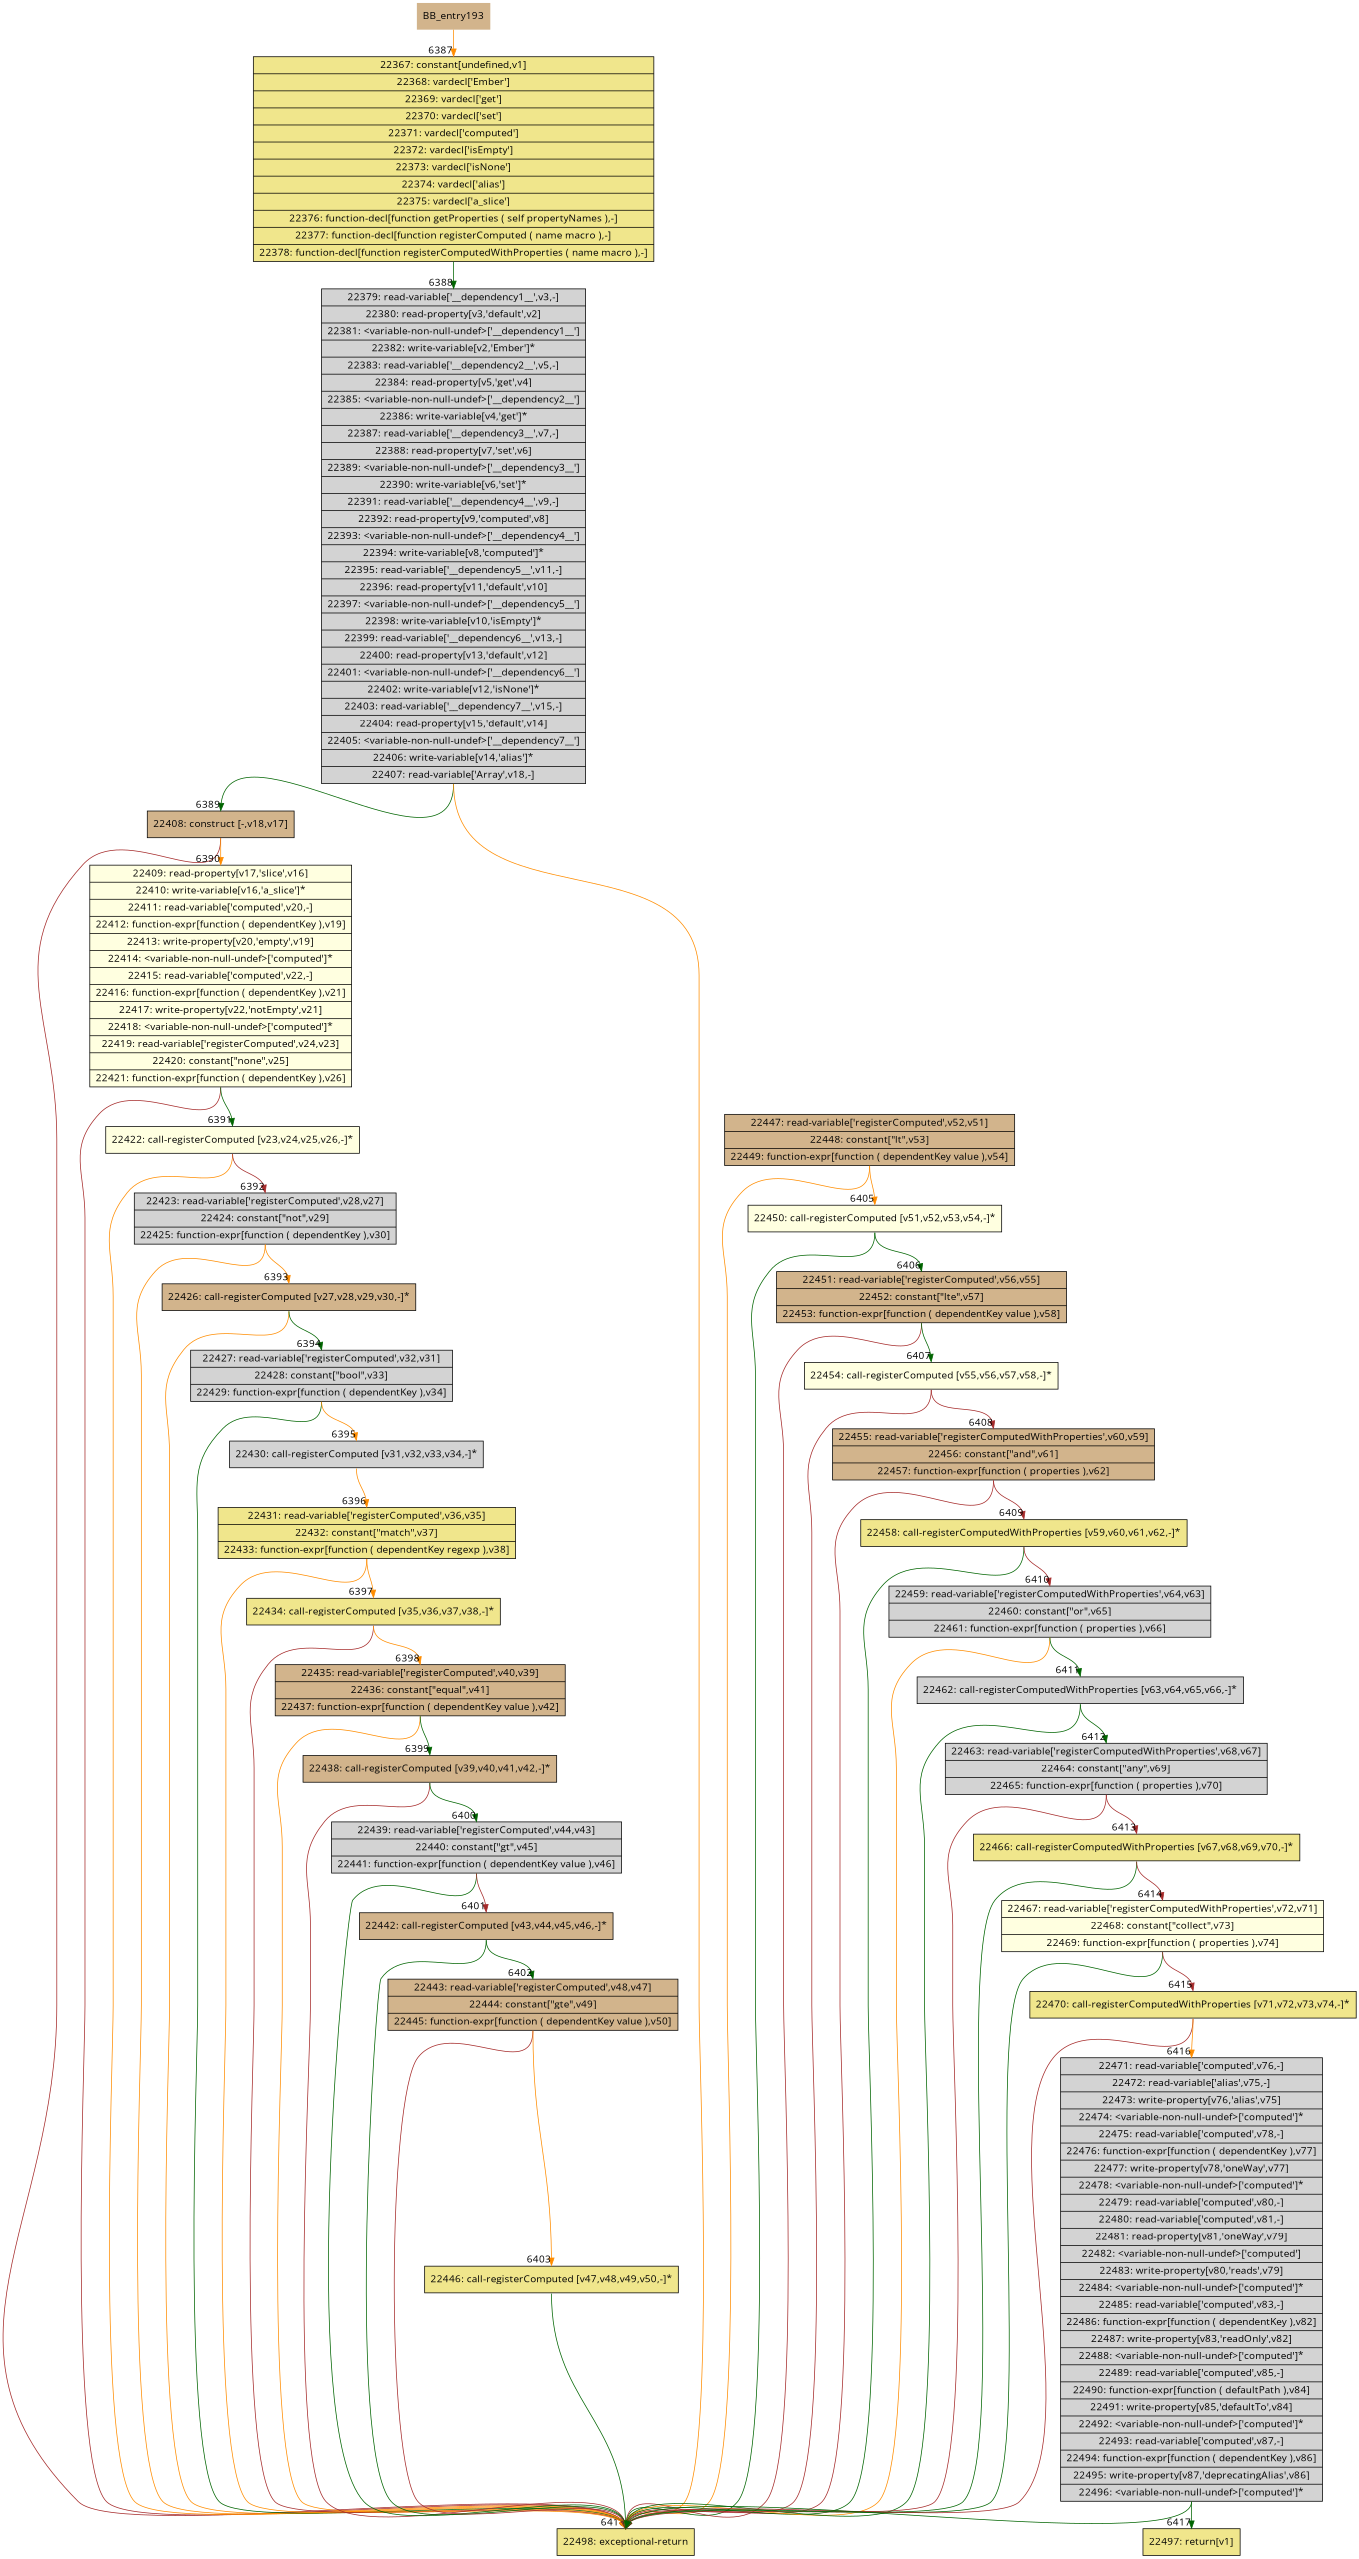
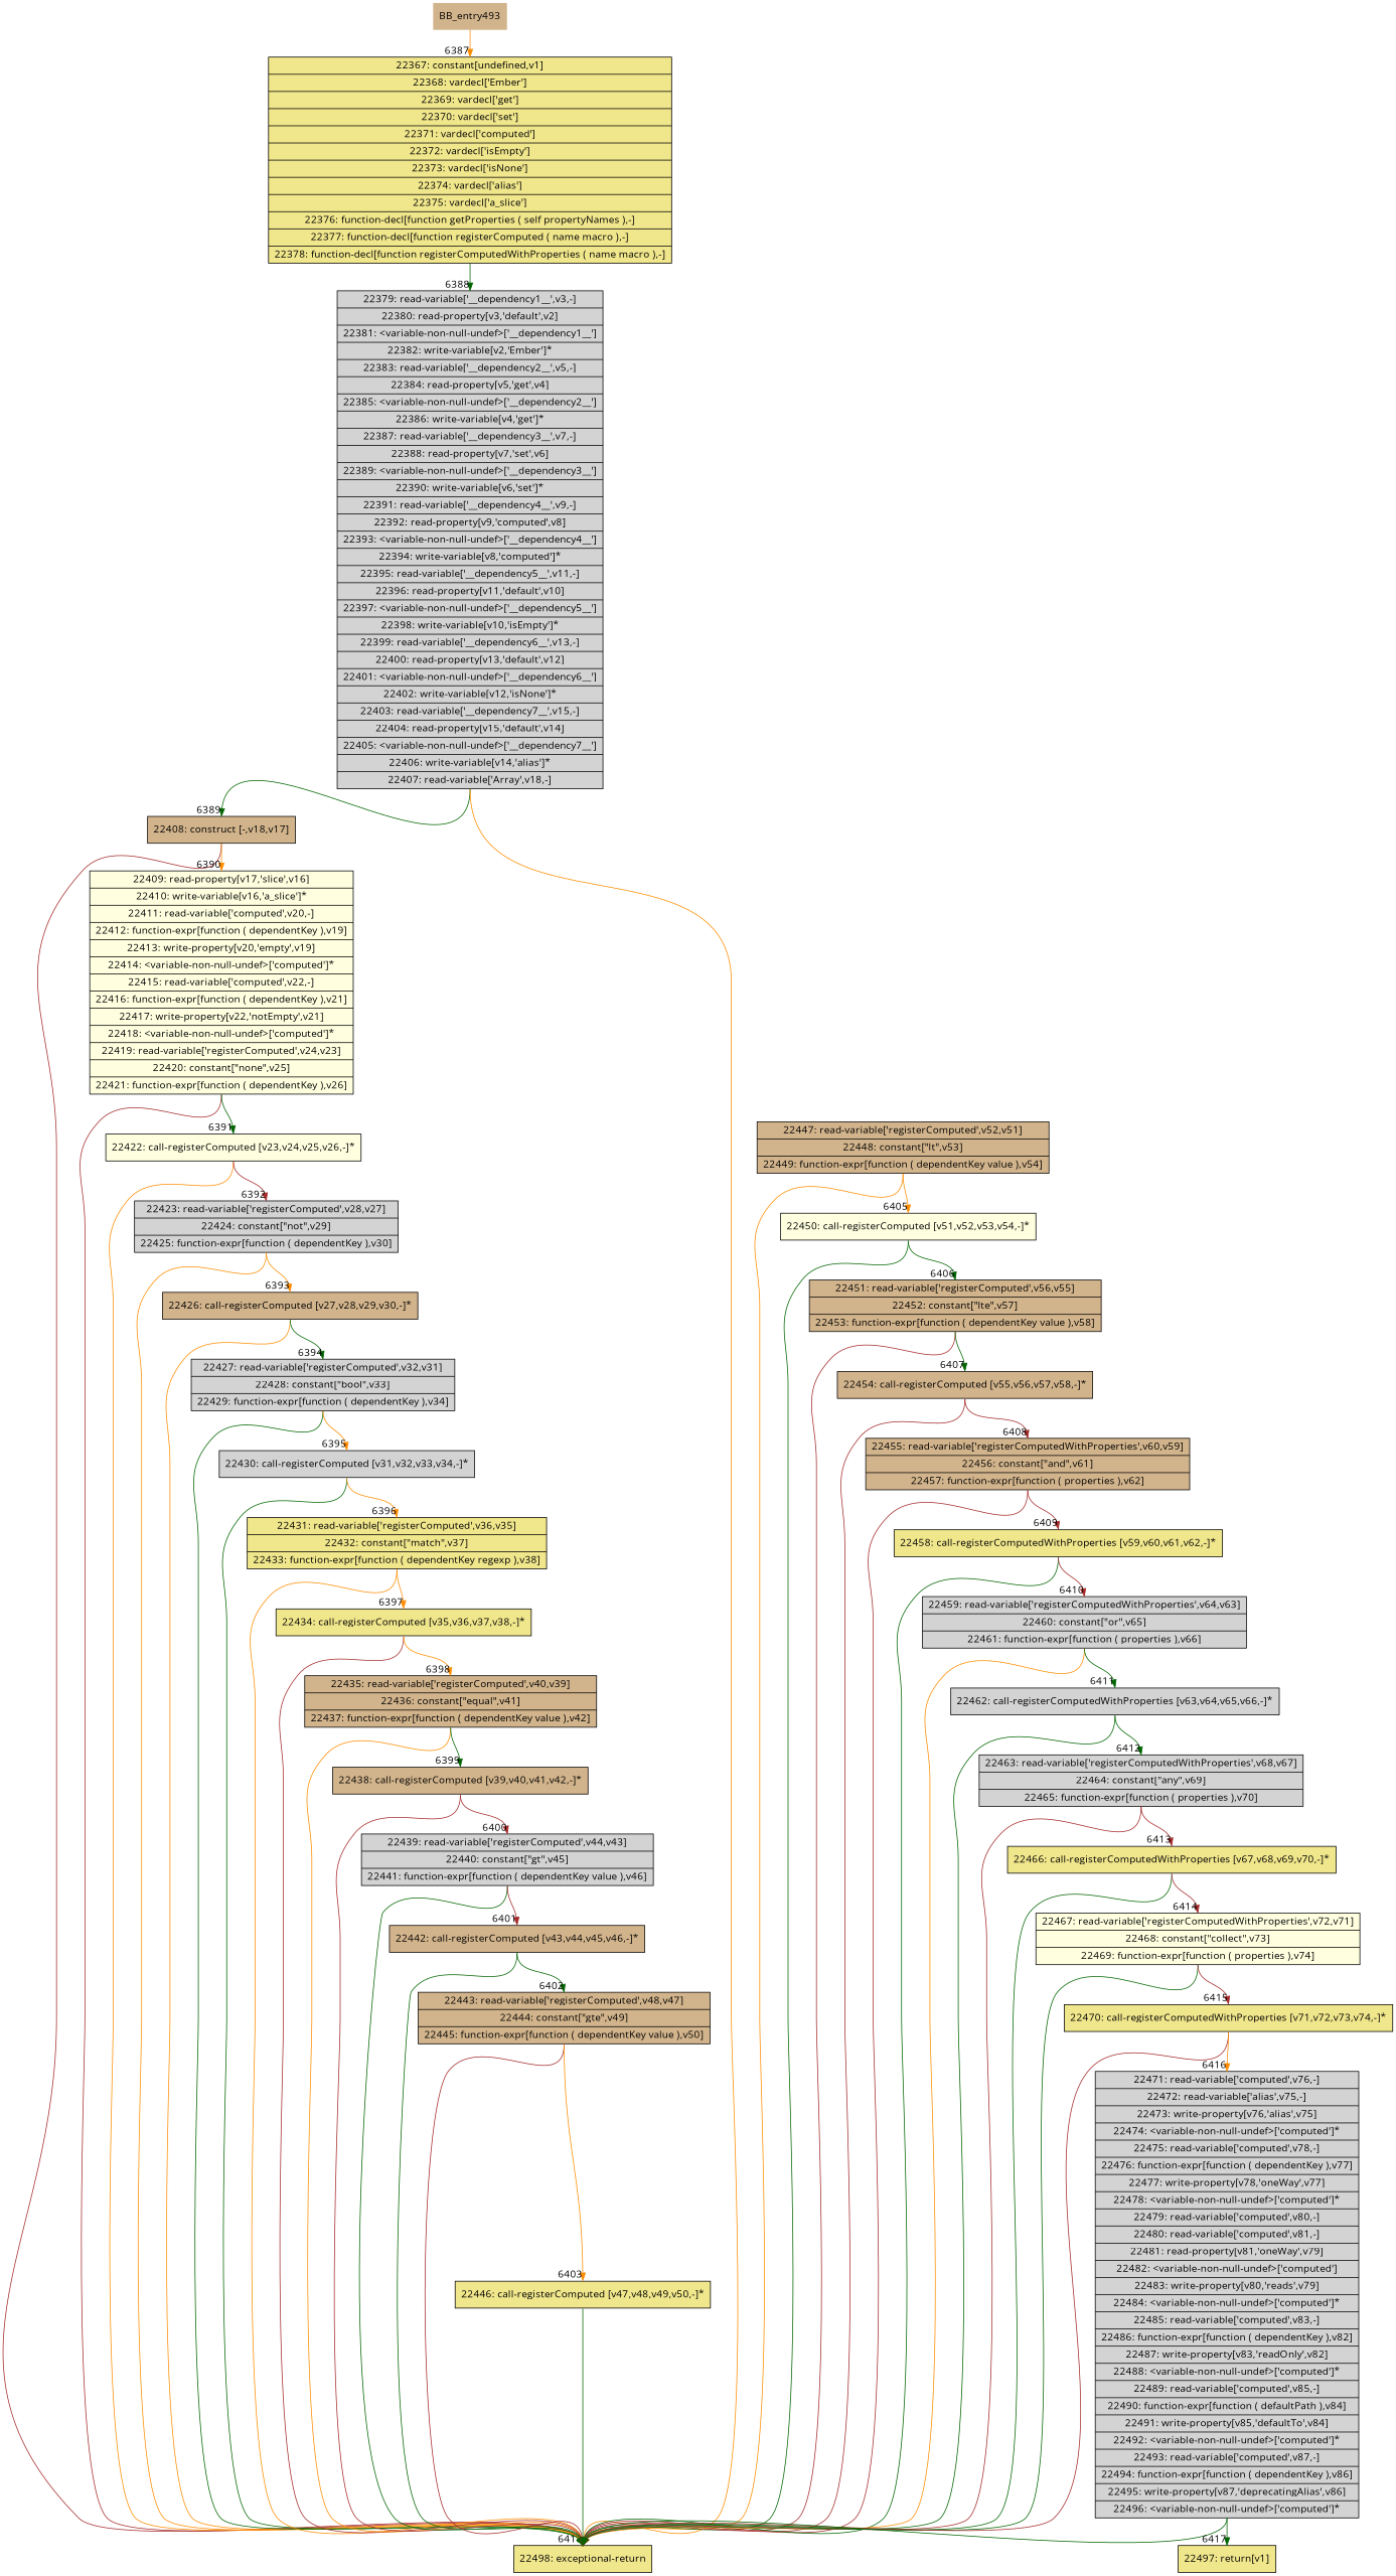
  digraph {
    fontname="Open Sans"
    rankdir=TD
    node [fillcolor=tan fontname="Open Sans" shape=record style=filled]
    edge [color=darkgreen fontname="Open Sans" headport=n tailport=s]
-   BB_entry493 [shape=none label=BB_entry193]
+   BB_entry493 [shape=none]
    n2 [fillcolor=khaki label="{22367: constant[undefined,v1]|22368: vardecl['Ember']|22369: vardecl['get']|22370: vardecl['set']|22371: vardecl['computed']|22372: vardecl['isEmpty']|22373: vardecl['isNone']|22374: vardecl['alias']|22375: vardecl['a_slice']|22376: function-decl[function getProperties ( self propertyNames ),-]|22377: function-decl[function registerComputed ( name macro ),-]|22378: function-decl[function registerComputedWithProperties ( name macro ),-]}"]
    n3 [fillcolor=lightgrey label="{22379: read-variable['__dependency1__',v3,-]|22380: read-property[v3,'default',v2]|22381: \<variable-non-null-undef\>['__dependency1__']|22382: write-variable[v2,'Ember']*|22383: read-variable['__dependency2__',v5,-]|22384: read-property[v5,'get',v4]|22385: \<variable-non-null-undef\>['__dependency2__']|22386: write-variable[v4,'get']*|22387: read-variable['__dependency3__',v7,-]|22388: read-property[v7,'set',v6]|22389: \<variable-non-null-undef\>['__dependency3__']|22390: write-variable[v6,'set']*|22391: read-variable['__dependency4__',v9,-]|22392: read-property[v9,'computed',v8]|22393: \<variable-non-null-undef\>['__dependency4__']|22394: write-variable[v8,'computed']*|22395: read-variable['__dependency5__',v11,-]|22396: read-property[v11,'default',v10]|22397: \<variable-non-null-undef\>['__dependency5__']|22398: write-variable[v10,'isEmpty']*|22399: read-variable['__dependency6__',v13,-]|22400: read-property[v13,'default',v12]|22401: \<variable-non-null-undef\>['__dependency6__']|22402: write-variable[v12,'isNone']*|22403: read-variable['__dependency7__',v15,-]|22404: read-property[v15,'default',v14]|22405: \<variable-non-null-undef\>['__dependency7__']|22406: write-variable[v14,'alias']*|22407: read-variable['Array',v18,-]}"]
    n4 [label="{22408: construct [-,v18,v17]}"]
    n5 [fillcolor=khaki label="{22498: exceptional-return}"]
    n6 [fillcolor=lightyellow label="{22409: read-property[v17,'slice',v16]|22410: write-variable[v16,'a_slice']*|22411: read-variable['computed',v20,-]|22412: function-expr[function ( dependentKey ),v19]|22413: write-property[v20,'empty',v19]|22414: \<variable-non-null-undef\>['computed']*|22415: read-variable['computed',v22,-]|22416: function-expr[function ( dependentKey ),v21]|22417: write-property[v22,'notEmpty',v21]|22418: \<variable-non-null-undef\>['computed']*|22419: read-variable['registerComputed',v24,v23]|22420: constant[\"none\",v25]|22421: function-expr[function ( dependentKey ),v26]}"]
    n7 [fillcolor=lightyellow label="{22422: call-registerComputed [v23,v24,v25,v26,-]*}"]
    n8 [fillcolor=lightgrey label="{22423: read-variable['registerComputed',v28,v27]|22424: constant[\"not\",v29]|22425: function-expr[function ( dependentKey ),v30]}"]
    n9 [label="{22426: call-registerComputed [v27,v28,v29,v30,-]*}"]
    n10 [fillcolor=lightgrey label="{22427: read-variable['registerComputed',v32,v31]|22428: constant[\"bool\",v33]|22429: function-expr[function ( dependentKey ),v34]}"]
    n11 [fillcolor=lightgrey label="{22430: call-registerComputed [v31,v32,v33,v34,-]*}"]
    n12 [fillcolor=khaki label="{22431: read-variable['registerComputed',v36,v35]|22432: constant[\"match\",v37]|22433: function-expr[function ( dependentKey regexp ),v38]}"]
    n13 [fillcolor=khaki label="{22434: call-registerComputed [v35,v36,v37,v38,-]*}"]
    n14 [label="{22435: read-variable['registerComputed',v40,v39]|22436: constant[\"equal\",v41]|22437: function-expr[function ( dependentKey value ),v42]}"]
    n15 [label="{22438: call-registerComputed [v39,v40,v41,v42,-]*}"]
    n16 [fillcolor=lightgrey label="{22439: read-variable['registerComputed',v44,v43]|22440: constant[\"gt\",v45]|22441: function-expr[function ( dependentKey value ),v46]}"]
    n17 [label="{22442: call-registerComputed [v43,v44,v45,v46,-]*}"]
    n18 [label="{22443: read-variable['registerComputed',v48,v47]|22444: constant[\"gte\",v49]|22445: function-expr[function ( dependentKey value ),v50]}"]
    n19 [fillcolor=khaki label="{22446: call-registerComputed [v47,v48,v49,v50,-]*}"]
    n20 [label="{22447: read-variable['registerComputed',v52,v51]|22448: constant[\"lt\",v53]|22449: function-expr[function ( dependentKey value ),v54]}"]
    n21 [fillcolor=lightyellow label="{22450: call-registerComputed [v51,v52,v53,v54,-]*}"]
    n22 [label="{22451: read-variable['registerComputed',v56,v55]|22452: constant[\"lte\",v57]|22453: function-expr[function ( dependentKey value ),v58]}"]
-   n23 [fillcolor=lightyellow label="{22454: call-registerComputed [v55,v56,v57,v58,-]*}"]
+   n23 [label="{22454: call-registerComputed [v55,v56,v57,v58,-]*}"]
    n24 [label="{22455: read-variable['registerComputedWithProperties',v60,v59]|22456: constant[\"and\",v61]|22457: function-expr[function ( properties ),v62]}"]
    n25 [fillcolor=khaki label="{22458: call-registerComputedWithProperties [v59,v60,v61,v62,-]*}"]
    n26 [fillcolor=lightgrey label="{22459: read-variable['registerComputedWithProperties',v64,v63]|22460: constant[\"or\",v65]|22461: function-expr[function ( properties ),v66]}"]
    n27 [fillcolor=lightgrey label="{22462: call-registerComputedWithProperties [v63,v64,v65,v66,-]*}"]
    n28 [fillcolor=lightgrey label="{22463: read-variable['registerComputedWithProperties',v68,v67]|22464: constant[\"any\",v69]|22465: function-expr[function ( properties ),v70]}"]
    n29 [fillcolor=khaki label="{22466: call-registerComputedWithProperties [v67,v68,v69,v70,-]*}"]
    n30 [fillcolor=lightyellow label="{22467: read-variable['registerComputedWithProperties',v72,v71]|22468: constant[\"collect\",v73]|22469: function-expr[function ( properties ),v74]}"]
    n31 [fillcolor=khaki label="{22470: call-registerComputedWithProperties [v71,v72,v73,v74,-]*}"]
    n32 [fillcolor=lightgrey label="{22471: read-variable['computed',v76,-]|22472: read-variable['alias',v75,-]|22473: write-property[v76,'alias',v75]|22474: \<variable-non-null-undef\>['computed']*|22475: read-variable['computed',v78,-]|22476: function-expr[function ( dependentKey ),v77]|22477: write-property[v78,'oneWay',v77]|22478: \<variable-non-null-undef\>['computed']*|22479: read-variable['computed',v80,-]|22480: read-variable['computed',v81,-]|22481: read-property[v81,'oneWay',v79]|22482: \<variable-non-null-undef\>['computed']|22483: write-property[v80,'reads',v79]|22484: \<variable-non-null-undef\>['computed']*|22485: read-variable['computed',v83,-]|22486: function-expr[function ( dependentKey ),v82]|22487: write-property[v83,'readOnly',v82]|22488: \<variable-non-null-undef\>['computed']*|22489: read-variable['computed',v85,-]|22490: function-expr[function ( defaultPath ),v84]|22491: write-property[v85,'defaultTo',v84]|22492: \<variable-non-null-undef\>['computed']*|22493: read-variable['computed',v87,-]|22494: function-expr[function ( dependentKey ),v86]|22495: write-property[v87,'deprecatingAlias',v86]|22496: \<variable-non-null-undef\>['computed']*}"]
    n33 [fillcolor=khaki label="{22497: return[v1]}"]
    BB_entry493 -> n2 [color=darkorange headlabel="    6387"]
    n2 -> n3 [headlabel="      6388"]
    n3 -> n4 [headlabel="      6389"]
    n3 -> n5 [color=darkorange headlabel="      6418"]
    n4 -> n5 [color=brown]
    n4 -> n6 [color=darkorange headlabel="      6390"]
    n6 -> n5 [color=brown]
    n6 -> n7 [headlabel="      6391"]
    n7 -> n5 [color=darkorange]
    n7 -> n8 [color=brown headlabel="      6392"]
    n8 -> n5 [color=darkorange]
    n8 -> n9 [color=darkorange headlabel="      6393"]
    n9 -> n5 [color=darkorange]
    n9 -> n10 [headlabel="      6394"]
    n10 -> n5
    n10 -> n11 [color=darkorange headlabel="      6395"]
+   n11 -> n5
    n11 -> n12 [color=darkorange headlabel="      6396"]
    n12 -> n5 [color=darkorange]
    n12 -> n13 [color=darkorange headlabel="      6397"]
    n13 -> n5 [color=brown]
    n13 -> n14 [color=darkorange headlabel="      6398"]
    n14 -> n5 [color=darkorange]
    n14 -> n15 [headlabel="      6399"]
    n15 -> n5 [color=brown]
-   n15 -> n16 [headlabel="      6400"]
+   n15 -> n16 [color=brown headlabel="      6400"]
    n16 -> n5
    n16 -> n17 [color=brown headlabel="      6401"]
    n17 -> n5
    n17 -> n18 [headlabel="      6402"]
    n18 -> n5 [color=brown]
    n18 -> n19 [color=darkorange headlabel="      6403"]
    n19 -> n5
    n20 -> n5 [color=darkorange]
    n20 -> n21 [color=darkorange headlabel="      6405"]
    n21 -> n5
    n21 -> n22 [headlabel="      6406"]
    n22 -> n5 [color=brown]
    n22 -> n23 [headlabel="      6407"]
    n23 -> n5 [color=brown]
    n23 -> n24 [color=brown headlabel="      6408"]
    n24 -> n5 [color=brown]
    n24 -> n25 [color=brown headlabel="      6409"]
    n25 -> n5
    n25 -> n26 [color=brown headlabel="      6410"]
    n26 -> n5 [color=darkorange]
    n26 -> n27 [headlabel="      6411"]
    n27 -> n5
    n27 -> n28 [headlabel="      6412"]
    n28 -> n5 [color=brown]
    n28 -> n29 [color=brown headlabel="      6413"]
    n29 -> n5
    n29 -> n30 [color=brown headlabel="      6414"]
    n30 -> n5
    n30 -> n31 [color=brown headlabel="      6415"]
    n31 -> n5 [color=brown]
    n31 -> n32 [color=darkorange headlabel="      6416"]
    n32 -> n5
    n32 -> n33 [headlabel="      6417"]
  }
